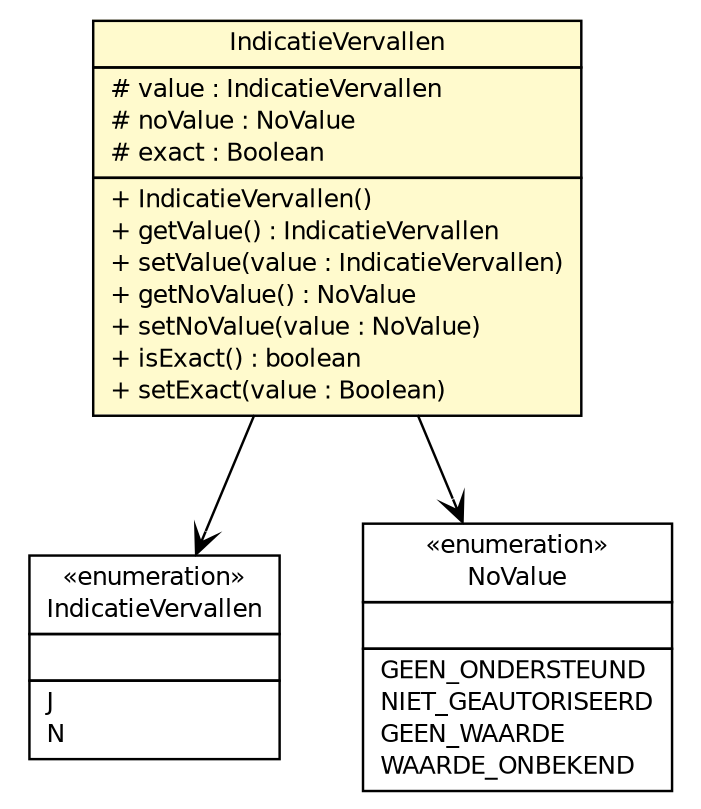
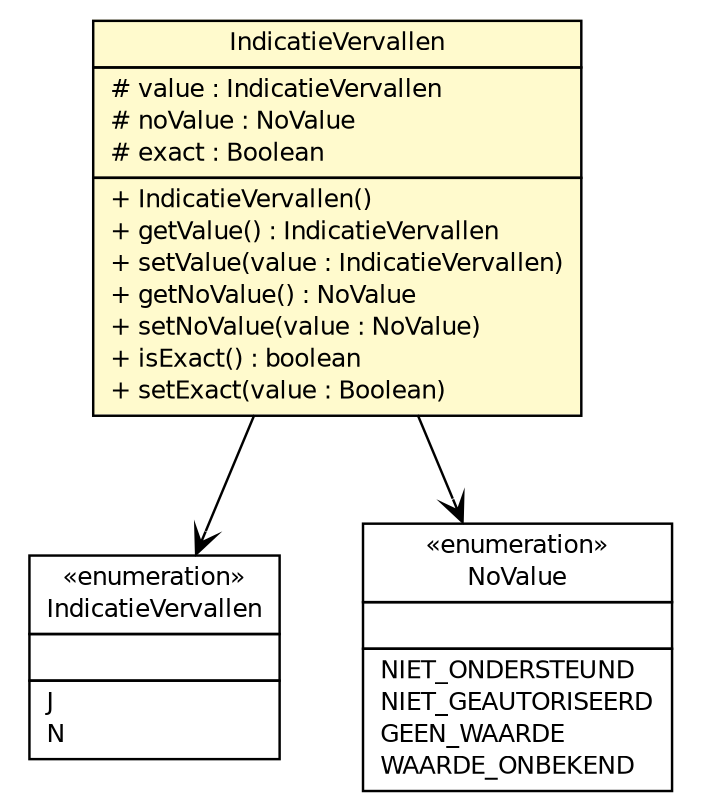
  digraph {
    nodesep=0.25
    ranksep=0.5
    node [fontcolor=black fontname=Helvetica fontsize=10.0 shape=plaintext]
    edge [arrowhead=open color=black fontcolor=black fontname=Helvetica fontsize=10.0 headport=p labelfontname=Helvetica labelfontsize=10 tailport=p]
    n1 [label=<<table title="nl.egem.stuf.sector.bg._0204.KDOFund.IndicatieVervallen" border="0" cellborder="1" cellspacing="0" cellpadding="2" port="p" bgcolor="lemonChiffon" href="./KDOFund.IndicatieVervallen.html"> 		<tr><td><table border="0" cellspacing="0" cellpadding="1"> <tr><td align="center" balign="center"> IndicatieVervallen </td></tr> 		</table></td></tr> 		<tr><td><table border="0" cellspacing="0" cellpadding="1"> <tr><td align="left" balign="left"> # value : IndicatieVervallen </td></tr> <tr><td align="left" balign="left"> # noValue : NoValue </td></tr> <tr><td align="left" balign="left"> # exact : Boolean </td></tr> 		</table></td></tr> 		<tr><td><table border="0" cellspacing="0" cellpadding="1"> <tr><td align="left" balign="left"> + IndicatieVervallen() </td></tr> <tr><td align="left" balign="left"> + getValue() : IndicatieVervallen </td></tr> <tr><td align="left" balign="left"> + setValue(value : IndicatieVervallen) </td></tr> <tr><td align="left" balign="left"> + getNoValue() : NoValue </td></tr> <tr><td align="left" balign="left"> + setNoValue(value : NoValue) </td></tr> <tr><td align="left" balign="left"> + isExact() : boolean </td></tr> <tr><td align="left" balign="left"> + setExact(value : Boolean) </td></tr> 		</table></td></tr> 		</table>>]
    n2 [label=<<table title="nl.egem.stuf.sector.bg._0204.IndicatieVervallen" border="0" cellborder="1" cellspacing="0" cellpadding="2" port="p" href="./IndicatieVervallen.html"> 		<tr><td><table border="0" cellspacing="0" cellpadding="1"> <tr><td align="center" balign="center"> &#171;enumeration&#187; </td></tr> <tr><td align="center" balign="center"> IndicatieVervallen </td></tr> 		</table></td></tr> 		<tr><td><table border="0" cellspacing="0" cellpadding="1"> <tr><td align="left" balign="left">  </td></tr> 		</table></td></tr> 		<tr><td><table border="0" cellspacing="0" cellpadding="1"> <tr><td align="left" balign="left"> J </td></tr> <tr><td align="left" balign="left"> N </td></tr> 		</table></td></tr> 		</table>>]
-   n3 [label=<<table title="nl.egem.stuf.stuf0204.NoValue" border="0" cellborder="1" cellspacing="0" cellpadding="2" port="p" href="../../../stuf0204/NoValue.html"> 		<tr><td><table border="0" cellspacing="0" cellpadding="1"> <tr><td align="center" balign="center"> &#171;enumeration&#187; </td></tr> <tr><td align="center" balign="center"> NoValue </td></tr> 		</table></td></tr> 		<tr><td><table border="0" cellspacing="0" cellpadding="1"> <tr><td align="left" balign="left">  </td></tr> 		</table></td></tr> 		<tr><td><table border="0" cellspacing="0" cellpadding="1"> <tr><td align="left" balign="left"> GEEN_ONDERSTEUND </td></tr> <tr><td align="left" balign="left"> NIET_GEAUTORISEERD </td></tr> <tr><td align="left" balign="left"> GEEN_WAARDE </td></tr> <tr><td align="left" balign="left"> WAARDE_ONBEKEND </td></tr> 		</table></td></tr> 		</table>>]
+   n3 [label=<<table title="nl.egem.stuf.stuf0204.NoValue" border="0" cellborder="1" cellspacing="0" cellpadding="2" port="p" href="../../../stuf0204/NoValue.html"> 		<tr><td><table border="0" cellspacing="0" cellpadding="1"> <tr><td align="center" balign="center"> &#171;enumeration&#187; </td></tr> <tr><td align="center" balign="center"> NoValue </td></tr> 		</table></td></tr> 		<tr><td><table border="0" cellspacing="0" cellpadding="1"> <tr><td align="left" balign="left">  </td></tr> 		</table></td></tr> 		<tr><td><table border="0" cellspacing="0" cellpadding="1"> <tr><td align="left" balign="left"> NIET_ONDERSTEUND </td></tr> <tr><td align="left" balign="left"> NIET_GEAUTORISEERD </td></tr> <tr><td align="left" balign="left"> GEEN_WAARDE </td></tr> <tr><td align="left" balign="left"> WAARDE_ONBEKEND </td></tr> 		</table></td></tr> 		</table>>]
    n1 -> n2
    n1 -> n3
  }
